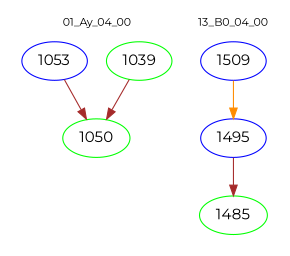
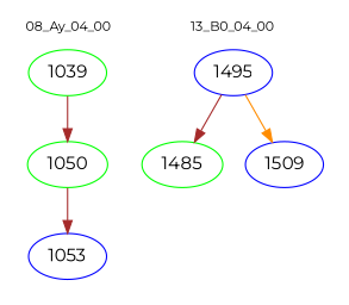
  digraph {
    fontname=Montserrat
    node [color=green fontname=Montserrat]
    edge [color=brown fontname=Montserrat]
    n1 [label=1050]
    n2 [label=1039]
    n3 [color=blue label=1053]
    n4 [color=blue label=1495]
    n5 [label=1485]
    n6 [color=blue label=1509]
    subgraph cluster_1 {
      color=white
      fontsize=10
-     label="01_Ay_04_00"
+     label="08_Ay_04_00"
      n1
      n2
      n3
    }
    subgraph cluster_2 {
      color=white
      fontsize=10
      label="13_B0_04_00"
      n4
      n5
      n6
    }
-   n3 -> n1
+   n1 -> n3
    n2 -> n1
    n4 -> n5
-   n6 -> n4 [color=darkorange]
+   n4 -> n6 [color=darkorange]
  }
